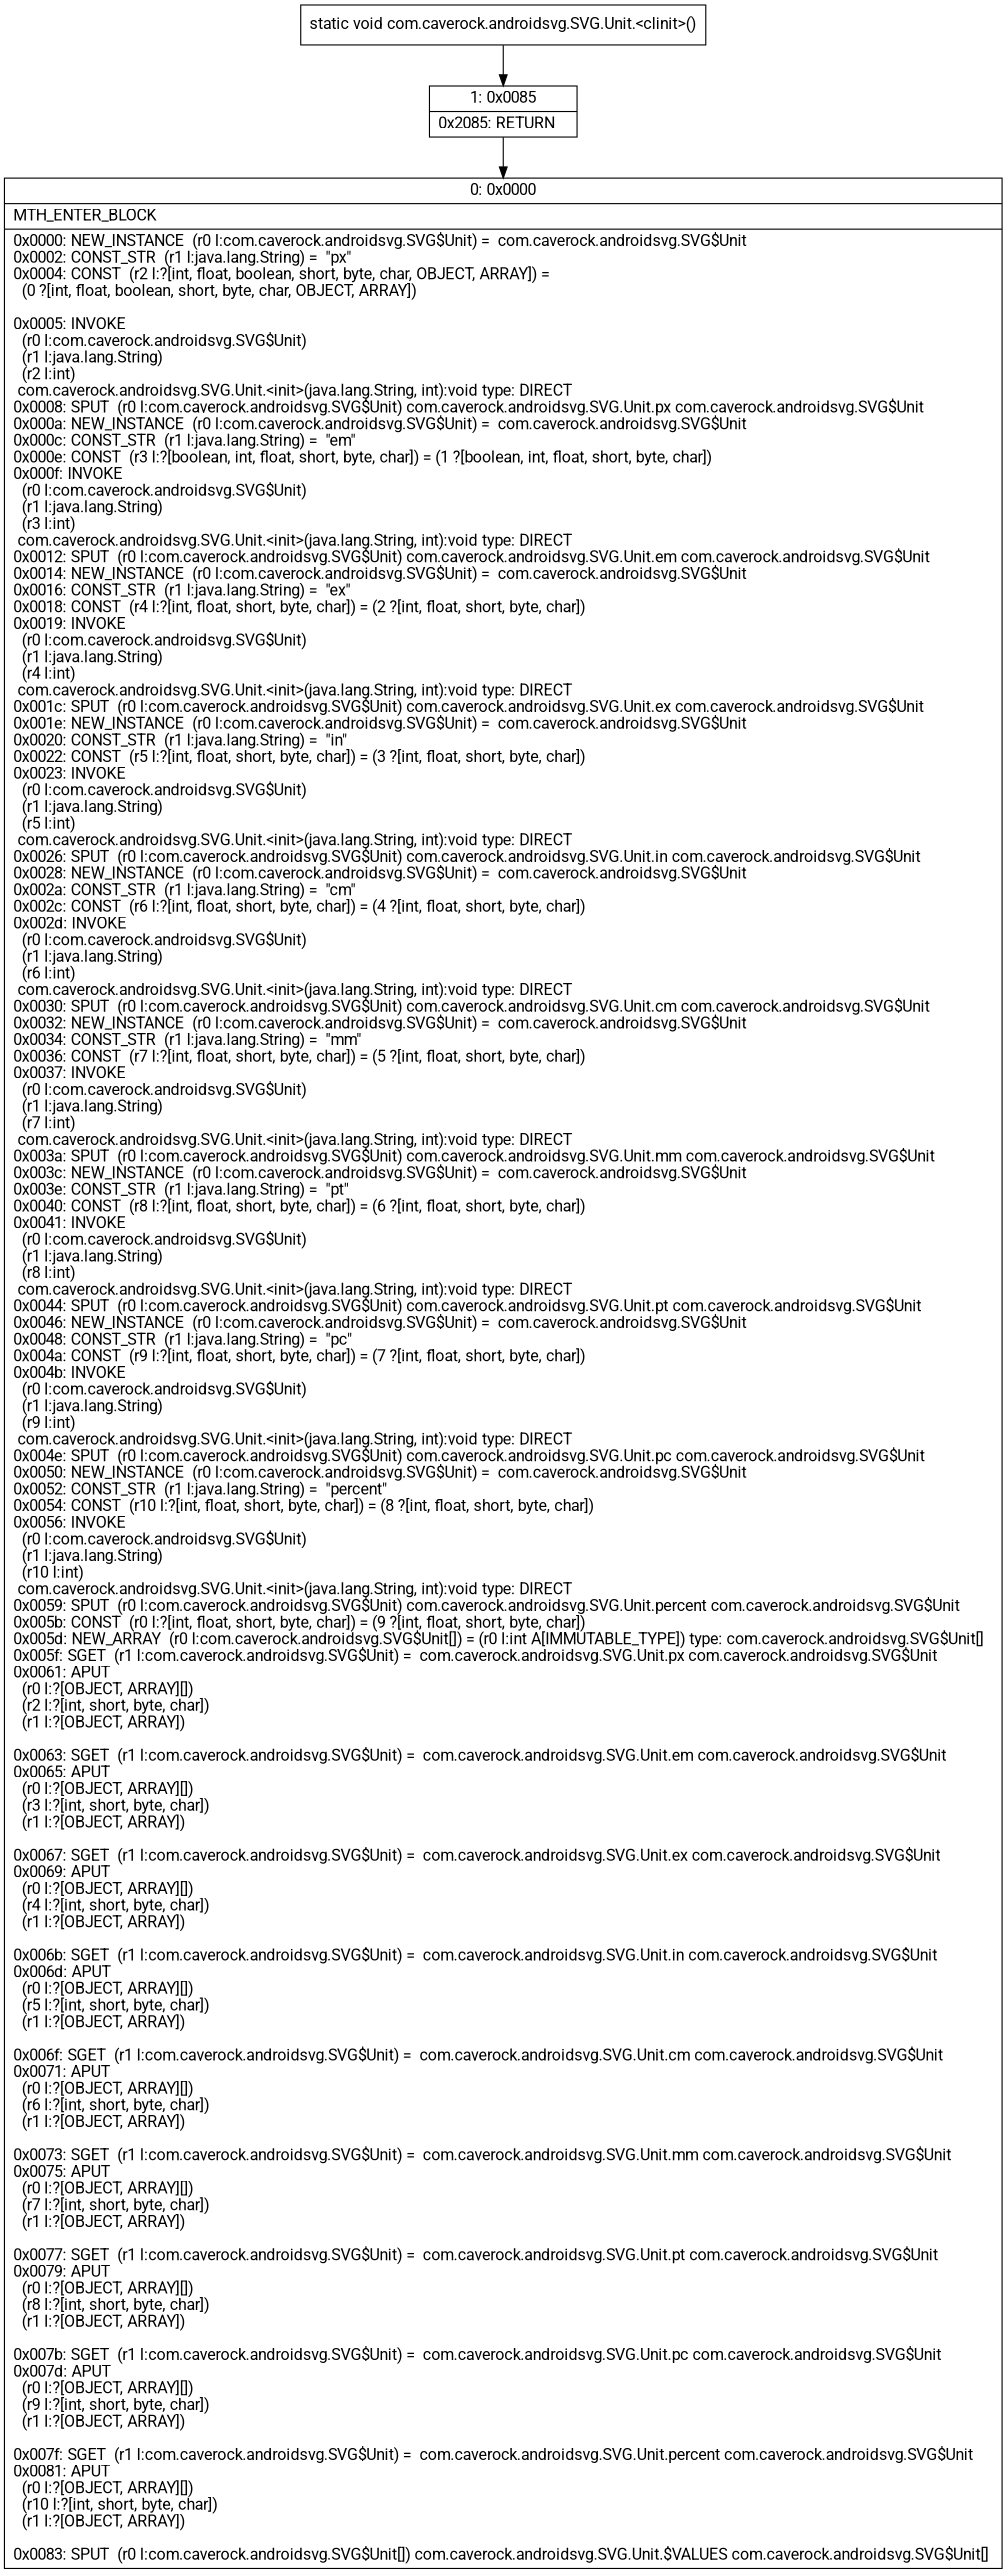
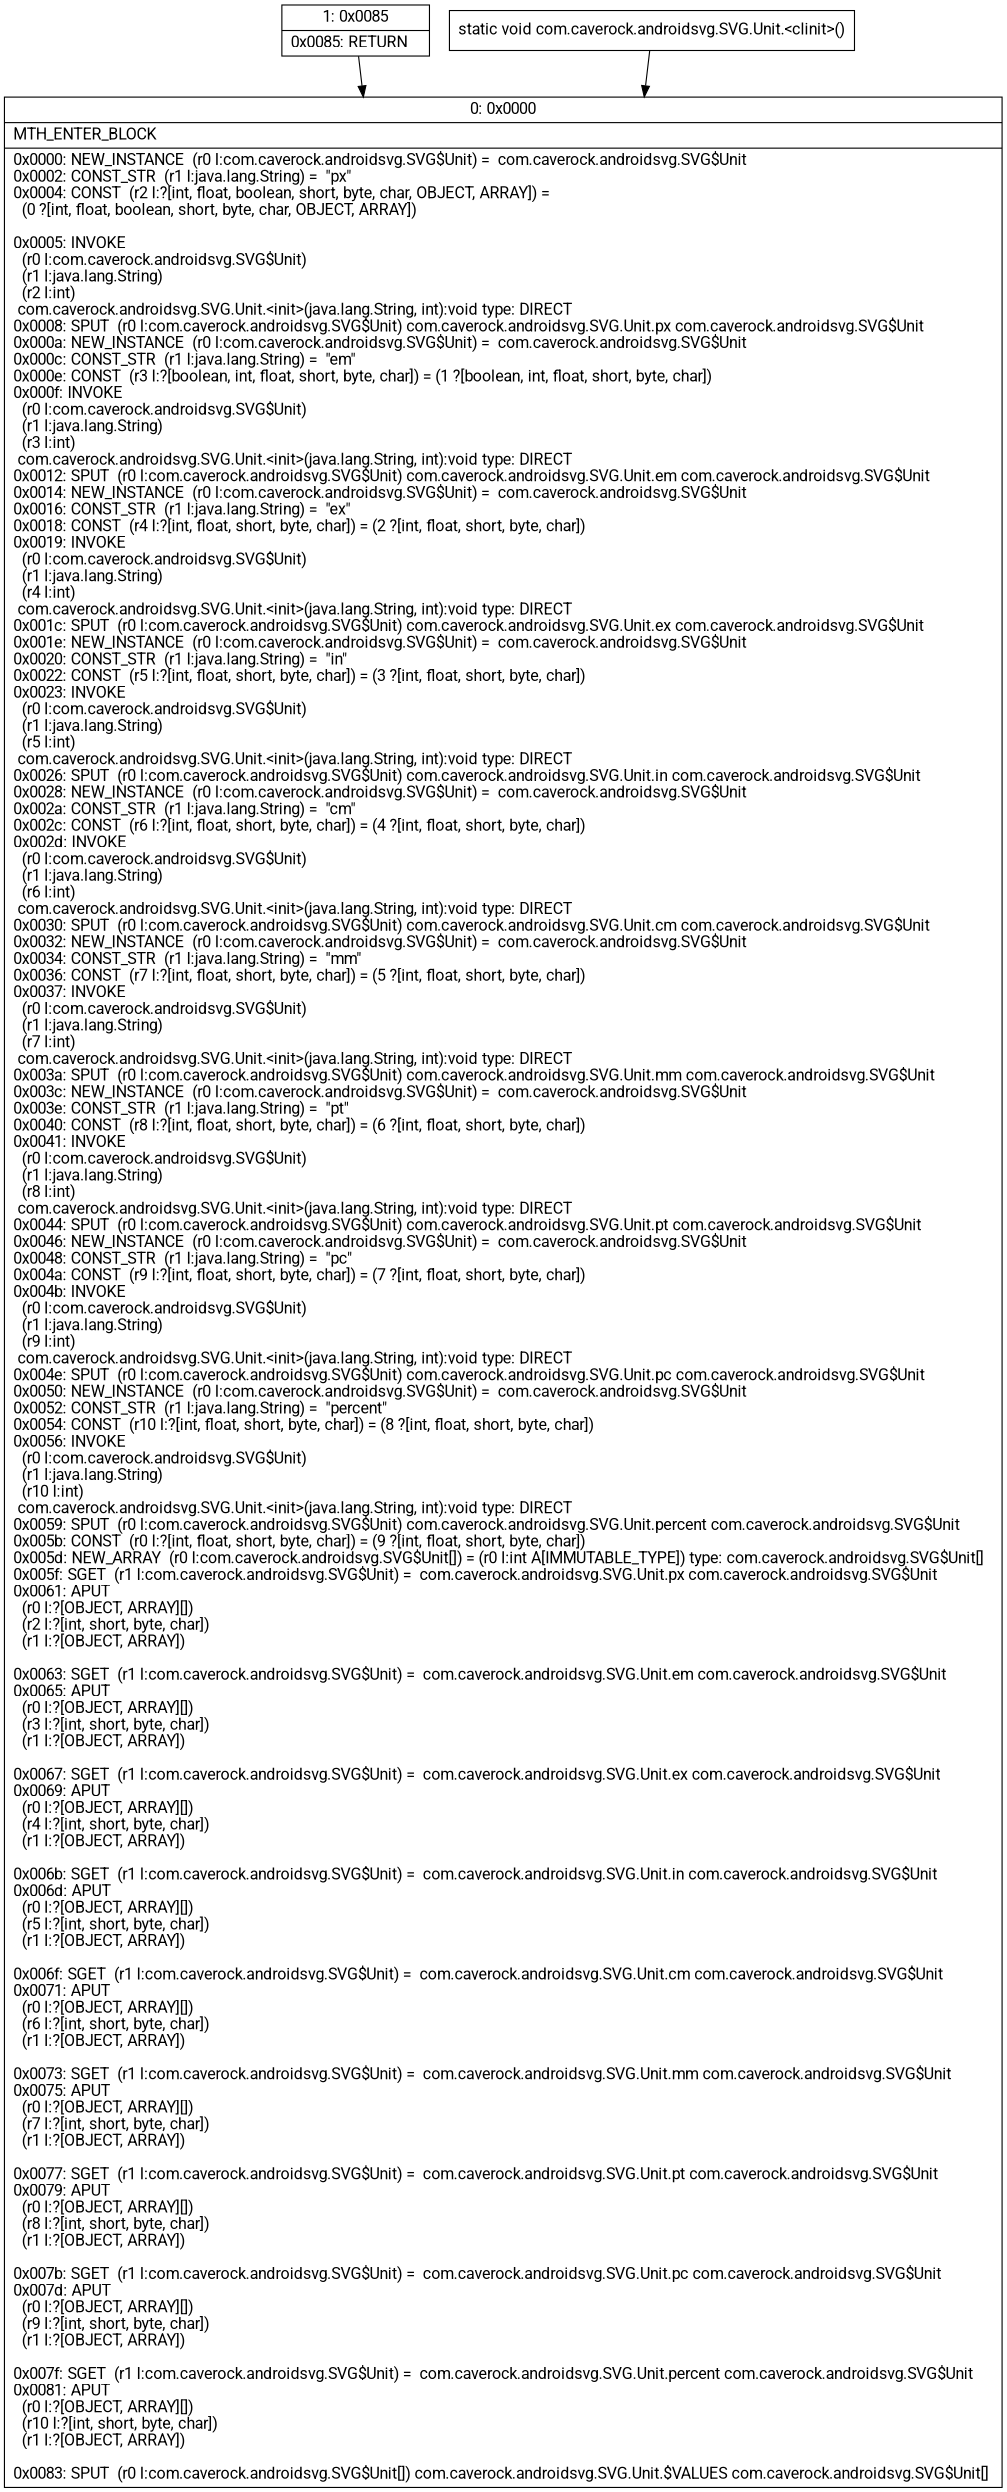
  digraph {
    fontname=Roboto
    node [fontname=Roboto shape=record]
    edge [fontname=Roboto]
    n1 [label="{0\:\ 0x0000|MTH_ENTER_BLOCK\l|0x0000: NEW_INSTANCE  (r0 I:com.caverock.androidsvg.SVG$Unit) =  com.caverock.androidsvg.SVG$Unit \l0x0002: CONST_STR  (r1 I:java.lang.String) =  \"px\" \l0x0004: CONST  (r2 I:?[int, float, boolean, short, byte, char, OBJECT, ARRAY]) = \l  (0 ?[int, float, boolean, short, byte, char, OBJECT, ARRAY])\l \l0x0005: INVOKE  \l  (r0 I:com.caverock.androidsvg.SVG$Unit)\l  (r1 I:java.lang.String)\l  (r2 I:int)\l com.caverock.androidsvg.SVG.Unit.\<init\>(java.lang.String, int):void type: DIRECT \l0x0008: SPUT  (r0 I:com.caverock.androidsvg.SVG$Unit) com.caverock.androidsvg.SVG.Unit.px com.caverock.androidsvg.SVG$Unit \l0x000a: NEW_INSTANCE  (r0 I:com.caverock.androidsvg.SVG$Unit) =  com.caverock.androidsvg.SVG$Unit \l0x000c: CONST_STR  (r1 I:java.lang.String) =  \"em\" \l0x000e: CONST  (r3 I:?[boolean, int, float, short, byte, char]) = (1 ?[boolean, int, float, short, byte, char]) \l0x000f: INVOKE  \l  (r0 I:com.caverock.androidsvg.SVG$Unit)\l  (r1 I:java.lang.String)\l  (r3 I:int)\l com.caverock.androidsvg.SVG.Unit.\<init\>(java.lang.String, int):void type: DIRECT \l0x0012: SPUT  (r0 I:com.caverock.androidsvg.SVG$Unit) com.caverock.androidsvg.SVG.Unit.em com.caverock.androidsvg.SVG$Unit \l0x0014: NEW_INSTANCE  (r0 I:com.caverock.androidsvg.SVG$Unit) =  com.caverock.androidsvg.SVG$Unit \l0x0016: CONST_STR  (r1 I:java.lang.String) =  \"ex\" \l0x0018: CONST  (r4 I:?[int, float, short, byte, char]) = (2 ?[int, float, short, byte, char]) \l0x0019: INVOKE  \l  (r0 I:com.caverock.androidsvg.SVG$Unit)\l  (r1 I:java.lang.String)\l  (r4 I:int)\l com.caverock.androidsvg.SVG.Unit.\<init\>(java.lang.String, int):void type: DIRECT \l0x001c: SPUT  (r0 I:com.caverock.androidsvg.SVG$Unit) com.caverock.androidsvg.SVG.Unit.ex com.caverock.androidsvg.SVG$Unit \l0x001e: NEW_INSTANCE  (r0 I:com.caverock.androidsvg.SVG$Unit) =  com.caverock.androidsvg.SVG$Unit \l0x0020: CONST_STR  (r1 I:java.lang.String) =  \"in\" \l0x0022: CONST  (r5 I:?[int, float, short, byte, char]) = (3 ?[int, float, short, byte, char]) \l0x0023: INVOKE  \l  (r0 I:com.caverock.androidsvg.SVG$Unit)\l  (r1 I:java.lang.String)\l  (r5 I:int)\l com.caverock.androidsvg.SVG.Unit.\<init\>(java.lang.String, int):void type: DIRECT \l0x0026: SPUT  (r0 I:com.caverock.androidsvg.SVG$Unit) com.caverock.androidsvg.SVG.Unit.in com.caverock.androidsvg.SVG$Unit \l0x0028: NEW_INSTANCE  (r0 I:com.caverock.androidsvg.SVG$Unit) =  com.caverock.androidsvg.SVG$Unit \l0x002a: CONST_STR  (r1 I:java.lang.String) =  \"cm\" \l0x002c: CONST  (r6 I:?[int, float, short, byte, char]) = (4 ?[int, float, short, byte, char]) \l0x002d: INVOKE  \l  (r0 I:com.caverock.androidsvg.SVG$Unit)\l  (r1 I:java.lang.String)\l  (r6 I:int)\l com.caverock.androidsvg.SVG.Unit.\<init\>(java.lang.String, int):void type: DIRECT \l0x0030: SPUT  (r0 I:com.caverock.androidsvg.SVG$Unit) com.caverock.androidsvg.SVG.Unit.cm com.caverock.androidsvg.SVG$Unit \l0x0032: NEW_INSTANCE  (r0 I:com.caverock.androidsvg.SVG$Unit) =  com.caverock.androidsvg.SVG$Unit \l0x0034: CONST_STR  (r1 I:java.lang.String) =  \"mm\" \l0x0036: CONST  (r7 I:?[int, float, short, byte, char]) = (5 ?[int, float, short, byte, char]) \l0x0037: INVOKE  \l  (r0 I:com.caverock.androidsvg.SVG$Unit)\l  (r1 I:java.lang.String)\l  (r7 I:int)\l com.caverock.androidsvg.SVG.Unit.\<init\>(java.lang.String, int):void type: DIRECT \l0x003a: SPUT  (r0 I:com.caverock.androidsvg.SVG$Unit) com.caverock.androidsvg.SVG.Unit.mm com.caverock.androidsvg.SVG$Unit \l0x003c: NEW_INSTANCE  (r0 I:com.caverock.androidsvg.SVG$Unit) =  com.caverock.androidsvg.SVG$Unit \l0x003e: CONST_STR  (r1 I:java.lang.String) =  \"pt\" \l0x0040: CONST  (r8 I:?[int, float, short, byte, char]) = (6 ?[int, float, short, byte, char]) \l0x0041: INVOKE  \l  (r0 I:com.caverock.androidsvg.SVG$Unit)\l  (r1 I:java.lang.String)\l  (r8 I:int)\l com.caverock.androidsvg.SVG.Unit.\<init\>(java.lang.String, int):void type: DIRECT \l0x0044: SPUT  (r0 I:com.caverock.androidsvg.SVG$Unit) com.caverock.androidsvg.SVG.Unit.pt com.caverock.androidsvg.SVG$Unit \l0x0046: NEW_INSTANCE  (r0 I:com.caverock.androidsvg.SVG$Unit) =  com.caverock.androidsvg.SVG$Unit \l0x0048: CONST_STR  (r1 I:java.lang.String) =  \"pc\" \l0x004a: CONST  (r9 I:?[int, float, short, byte, char]) = (7 ?[int, float, short, byte, char]) \l0x004b: INVOKE  \l  (r0 I:com.caverock.androidsvg.SVG$Unit)\l  (r1 I:java.lang.String)\l  (r9 I:int)\l com.caverock.androidsvg.SVG.Unit.\<init\>(java.lang.String, int):void type: DIRECT \l0x004e: SPUT  (r0 I:com.caverock.androidsvg.SVG$Unit) com.caverock.androidsvg.SVG.Unit.pc com.caverock.androidsvg.SVG$Unit \l0x0050: NEW_INSTANCE  (r0 I:com.caverock.androidsvg.SVG$Unit) =  com.caverock.androidsvg.SVG$Unit \l0x0052: CONST_STR  (r1 I:java.lang.String) =  \"percent\" \l0x0054: CONST  (r10 I:?[int, float, short, byte, char]) = (8 ?[int, float, short, byte, char]) \l0x0056: INVOKE  \l  (r0 I:com.caverock.androidsvg.SVG$Unit)\l  (r1 I:java.lang.String)\l  (r10 I:int)\l com.caverock.androidsvg.SVG.Unit.\<init\>(java.lang.String, int):void type: DIRECT \l0x0059: SPUT  (r0 I:com.caverock.androidsvg.SVG$Unit) com.caverock.androidsvg.SVG.Unit.percent com.caverock.androidsvg.SVG$Unit \l0x005b: CONST  (r0 I:?[int, float, short, byte, char]) = (9 ?[int, float, short, byte, char]) \l0x005d: NEW_ARRAY  (r0 I:com.caverock.androidsvg.SVG$Unit[]) = (r0 I:int A[IMMUTABLE_TYPE]) type: com.caverock.androidsvg.SVG$Unit[] \l0x005f: SGET  (r1 I:com.caverock.androidsvg.SVG$Unit) =  com.caverock.androidsvg.SVG.Unit.px com.caverock.androidsvg.SVG$Unit \l0x0061: APUT  \l  (r0 I:?[OBJECT, ARRAY][])\l  (r2 I:?[int, short, byte, char])\l  (r1 I:?[OBJECT, ARRAY])\l \l0x0063: SGET  (r1 I:com.caverock.androidsvg.SVG$Unit) =  com.caverock.androidsvg.SVG.Unit.em com.caverock.androidsvg.SVG$Unit \l0x0065: APUT  \l  (r0 I:?[OBJECT, ARRAY][])\l  (r3 I:?[int, short, byte, char])\l  (r1 I:?[OBJECT, ARRAY])\l \l0x0067: SGET  (r1 I:com.caverock.androidsvg.SVG$Unit) =  com.caverock.androidsvg.SVG.Unit.ex com.caverock.androidsvg.SVG$Unit \l0x0069: APUT  \l  (r0 I:?[OBJECT, ARRAY][])\l  (r4 I:?[int, short, byte, char])\l  (r1 I:?[OBJECT, ARRAY])\l \l0x006b: SGET  (r1 I:com.caverock.androidsvg.SVG$Unit) =  com.caverock.androidsvg.SVG.Unit.in com.caverock.androidsvg.SVG$Unit \l0x006d: APUT  \l  (r0 I:?[OBJECT, ARRAY][])\l  (r5 I:?[int, short, byte, char])\l  (r1 I:?[OBJECT, ARRAY])\l \l0x006f: SGET  (r1 I:com.caverock.androidsvg.SVG$Unit) =  com.caverock.androidsvg.SVG.Unit.cm com.caverock.androidsvg.SVG$Unit \l0x0071: APUT  \l  (r0 I:?[OBJECT, ARRAY][])\l  (r6 I:?[int, short, byte, char])\l  (r1 I:?[OBJECT, ARRAY])\l \l0x0073: SGET  (r1 I:com.caverock.androidsvg.SVG$Unit) =  com.caverock.androidsvg.SVG.Unit.mm com.caverock.androidsvg.SVG$Unit \l0x0075: APUT  \l  (r0 I:?[OBJECT, ARRAY][])\l  (r7 I:?[int, short, byte, char])\l  (r1 I:?[OBJECT, ARRAY])\l \l0x0077: SGET  (r1 I:com.caverock.androidsvg.SVG$Unit) =  com.caverock.androidsvg.SVG.Unit.pt com.caverock.androidsvg.SVG$Unit \l0x0079: APUT  \l  (r0 I:?[OBJECT, ARRAY][])\l  (r8 I:?[int, short, byte, char])\l  (r1 I:?[OBJECT, ARRAY])\l \l0x007b: SGET  (r1 I:com.caverock.androidsvg.SVG$Unit) =  com.caverock.androidsvg.SVG.Unit.pc com.caverock.androidsvg.SVG$Unit \l0x007d: APUT  \l  (r0 I:?[OBJECT, ARRAY][])\l  (r9 I:?[int, short, byte, char])\l  (r1 I:?[OBJECT, ARRAY])\l \l0x007f: SGET  (r1 I:com.caverock.androidsvg.SVG$Unit) =  com.caverock.androidsvg.SVG.Unit.percent com.caverock.androidsvg.SVG$Unit \l0x0081: APUT  \l  (r0 I:?[OBJECT, ARRAY][])\l  (r10 I:?[int, short, byte, char])\l  (r1 I:?[OBJECT, ARRAY])\l \l0x0083: SPUT  (r0 I:com.caverock.androidsvg.SVG$Unit[]) com.caverock.androidsvg.SVG.Unit.$VALUES com.caverock.androidsvg.SVG$Unit[] \l}"]
-   n2 [label="{1\:\ 0x0085|0x2085: RETURN   \l}"]
+   n2 [label="{1\:\ 0x0085|0x0085: RETURN   \l}"]
    n3 [label="{static void com.caverock.androidsvg.SVG.Unit.\<clinit\>() }"]
    n2 -> n1
-   n3 -> n2
+   n3 -> n1
  }
